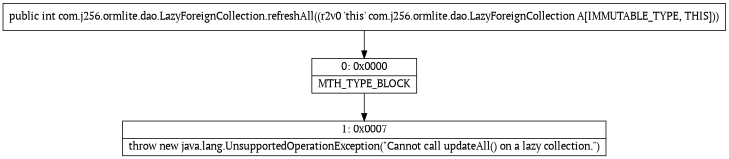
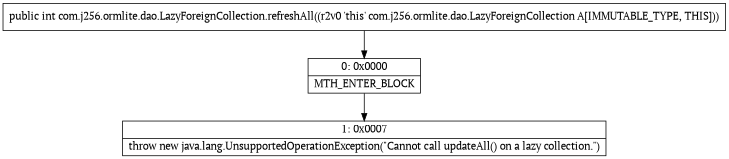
  digraph {
    fontname="PT Serif"
    node [shape=record fontname="PT Serif"]
    edge [fontname="PT Serif"]
-   n1 [label="{0\:\ 0x0000|MTH_TYPE_BLOCK\l}"]
+   n1 [label="{0\:\ 0x0000|MTH_ENTER_BLOCK\l}"]
    n2 [label="{1\:\ 0x0007|throw new java.lang.UnsupportedOperationException(\"Cannot call updateAll() on a lazy collection.\")\l}"]
    n3 [label="{public int com.j256.ormlite.dao.LazyForeignCollection.refreshAll((r2v0 'this' com.j256.ormlite.dao.LazyForeignCollection A[IMMUTABLE_TYPE, THIS])) }"]
    n1 -> n2
    n3 -> n1
  }
